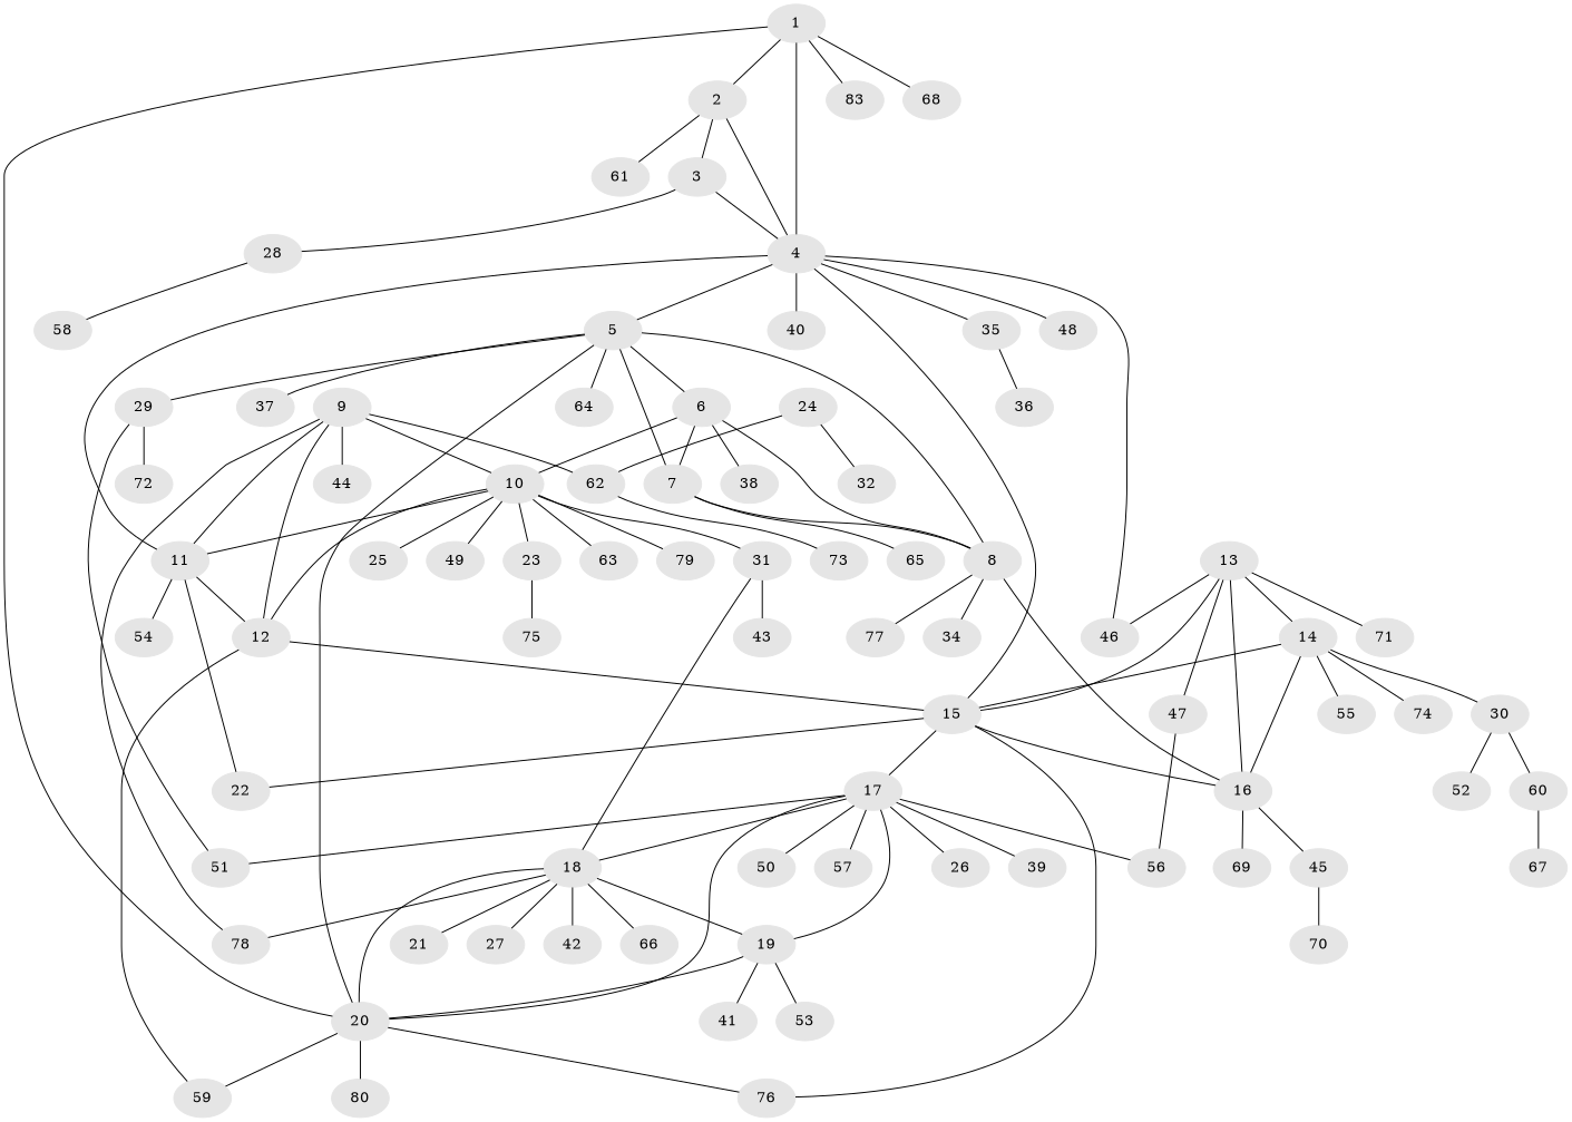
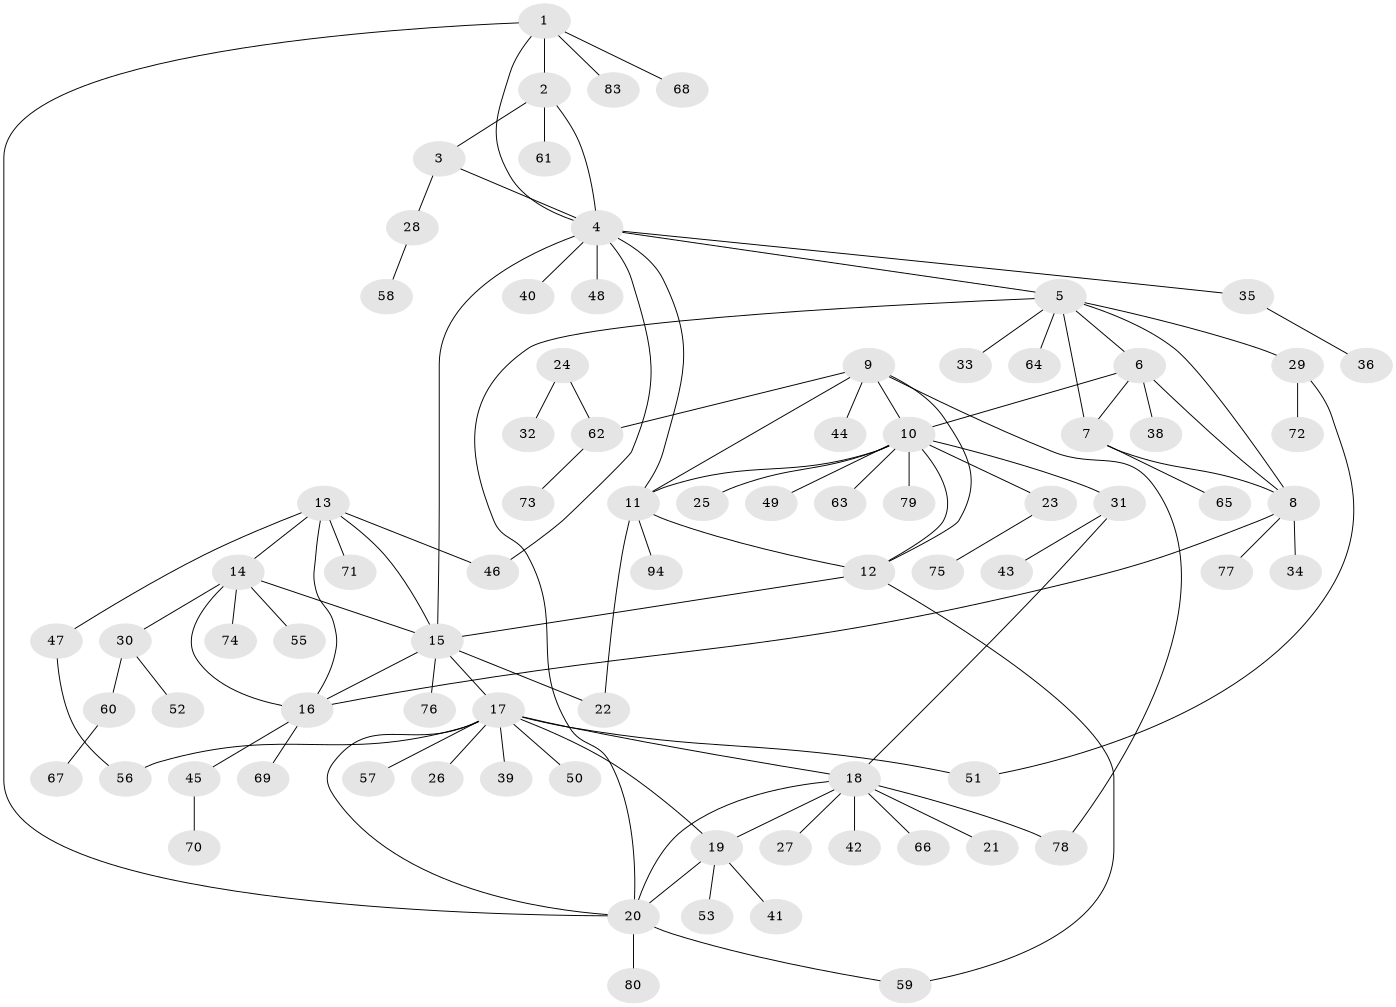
  graph {
    node [color=gray90 style=filled]
    1
    2
    4
    20
    n5 [label=83]
    68
    3
    61
    28
    5
    11
    15
    35
    40
    46
    48
    59
    76
    80
    58
    6
    7
    8
    29
-   37
+   37 [label=33]
    64
    12
    22
-   54
+   54 [label=94]
    16
    17
    36
    10
    38
    65
    34
    77
    51
    72
    23
    25
    31
    49
    63
    79
    45
    69
    9
    44
    78
    62
    24
    32
    75
    18
    43
    19
    21
    27
    42
    66
    13
    14
    47
    71
    30
    55
    74
    56
    52
    60
    26
    39
    50
    57
    70
    41
    53
    73
    67
    1 -- 2
    1 -- 4
    1 -- 20
    1 -- n5
    1 -- 68
    2 -- 4
    2 -- 3
    2 -- 61
    4 -- 5
    4 -- 11
    4 -- 15
    4 -- 35
    4 -- 40
    4 -- 46
    4 -- 48
    20 -- 59
-   20 -- 76
    20 -- 80
    3 -- 4
    3 -- 28
    28 -- 58
    5 -- 20
    5 -- 6
    5 -- 7
    5 -- 8
    5 -- 29
    5 -- 37
    5 -- 64
    11 -- 12
    11 -- 22
    11 -- 54
    15 -- 76
    15 -- 22
    15 -- 16
    15 -- 17
    35 -- 36
    6 -- 7
    6 -- 8
    6 -- 10
    6 -- 38
    7 -- 8
    7 -- 65
    8 -- 16
    8 -- 34
    8 -- 77
    29 -- 51
    29 -- 72
    12 -- 15
    12 -- 59
    16 -- 45
    16 -- 69
    17 -- 20
    17 -- 51
    17 -- 18
    17 -- 19
    17 -- 56
    17 -- 26
    17 -- 39
    17 -- 50
    17 -- 57
    10 -- 11
    10 -- 12
    10 -- 23
    10 -- 25
    10 -- 31
    10 -- 49
    10 -- 63
    10 -- 79
    23 -- 75
    31 -- 18
    31 -- 43
    45 -- 70
    9 -- 11
    9 -- 12
    9 -- 10
    9 -- 44
    9 -- 78
    9 -- 62
    62 -- 73
    24 -- 62
    24 -- 32
    18 -- 20
    18 -- 78
    18 -- 19
    18 -- 21
    18 -- 27
    18 -- 42
    18 -- 66
    19 -- 20
    19 -- 41
    19 -- 53
    13 -- 15
    13 -- 46
    13 -- 16
    13 -- 14
    13 -- 47
    13 -- 71
    14 -- 15
    14 -- 16
    14 -- 30
    14 -- 55
    14 -- 74
    47 -- 56
    30 -- 52
    30 -- 60
    60 -- 67
  }
